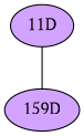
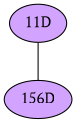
  graph {
    fontname="PT Serif"
    node [fillcolor="#D3A4FF" style=radial fontname="PT Serif"]
    "11D"
-   "159D"
+   "159D" [label="156D"]
    "11D" -- "159D" [penwidth=1 fontname="PT Serif"]
  }
